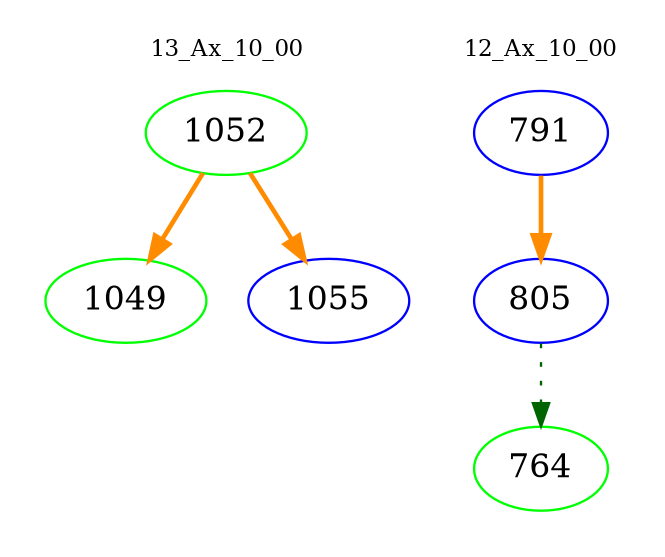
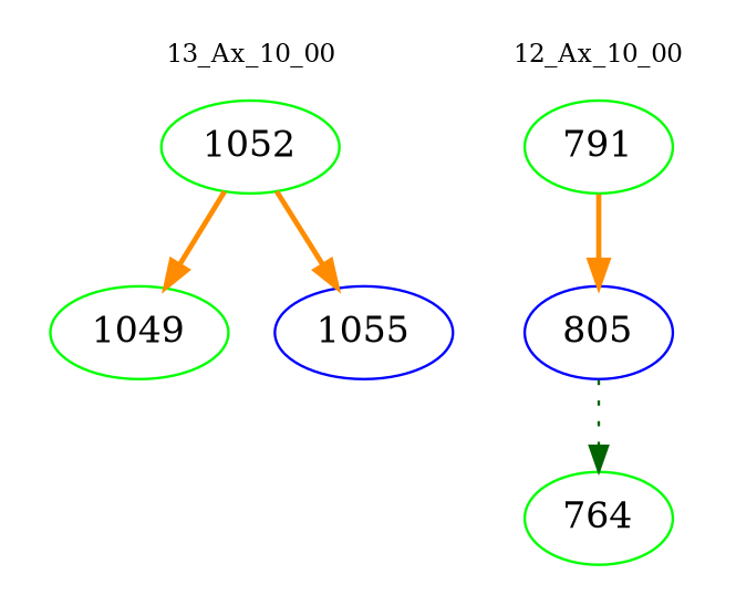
  digraph {
    node [color=green]
    edge [color=darkorange style=bold]
    n1 [label=1052]
    n2 [label=1049]
    n3 [color=blue label=1055]
-   n4 [color=blue label=791]
+   n4 [label=791]
    n5 [label=764]
    n6 [color=blue label=805]
    subgraph cluster_1 {
      color=white
      fontsize=10
      label="13_Ax_10_00"
      n1
      n2
      n3
    }
    subgraph cluster_2 {
      color=white
      fontsize=10
      label="12_Ax_10_00"
      n4
      n5
      n6
    }
    n1 -> n2
    n1 -> n3
    n4 -> n6
    n6 -> n5 [color=darkgreen style=dotted]
  }
